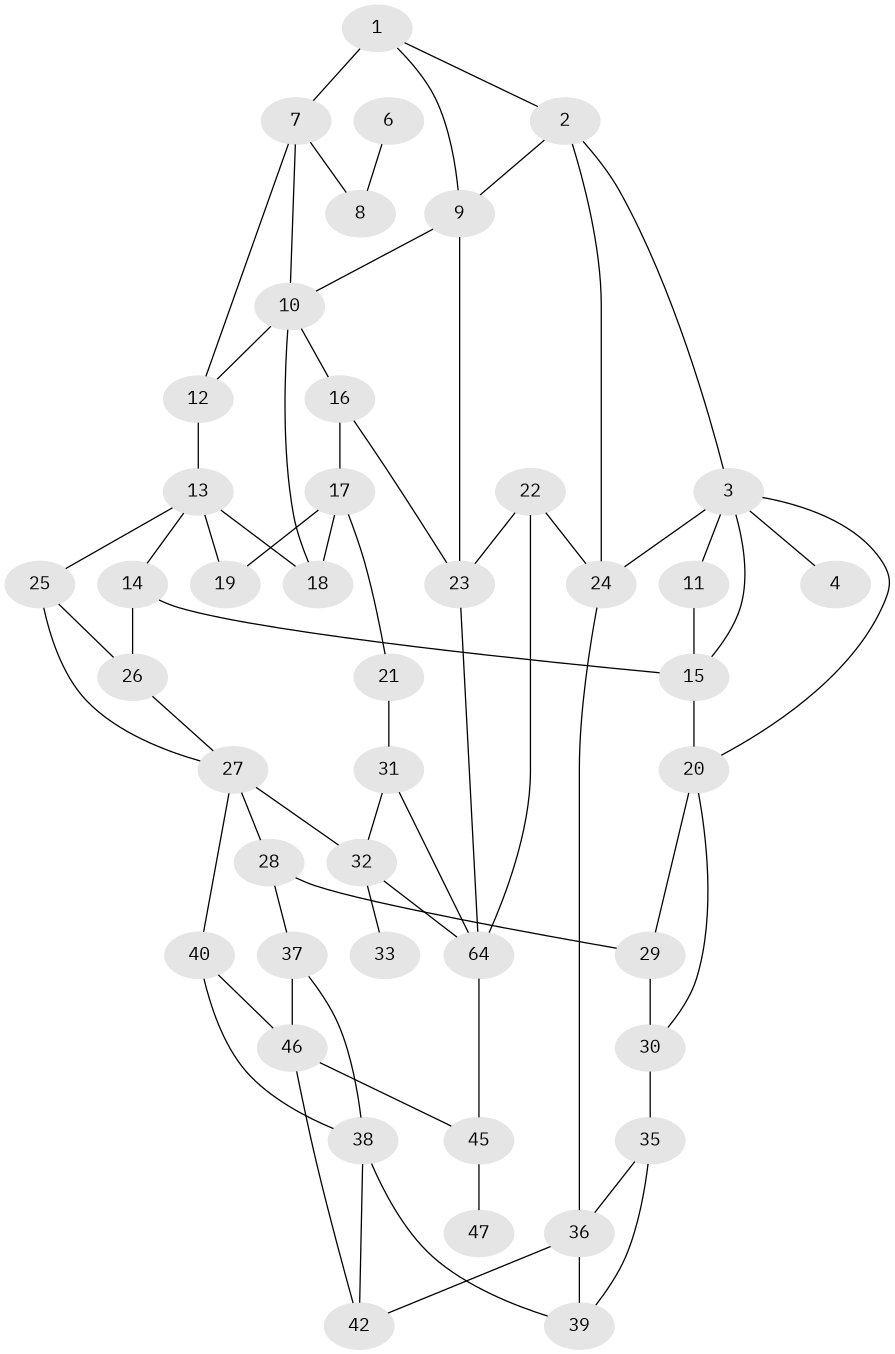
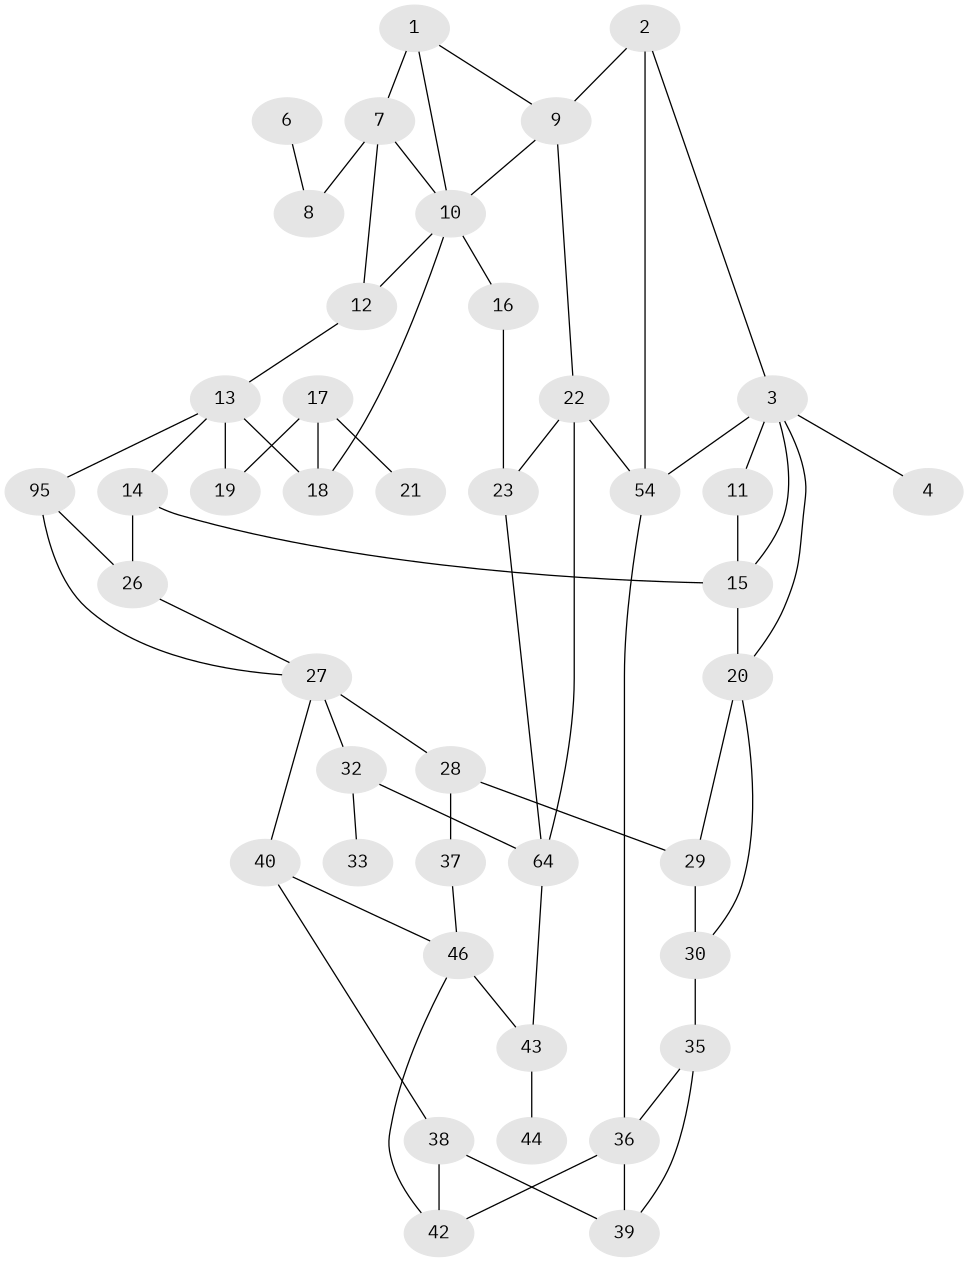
  graph {
    fontname="IBM Plex Mono"
    node [color=gray90 fontname="IBM Plex Mono" style=filled]
    edge [fontname="IBM Plex Mono" weight=1.0]
    1
    2
    7
    9
    3
-   24
+   24 [label=54]
    8
    10
    12
    22
    4
    11
    15
    20
    36
    29
    30
    6
    16
    18
    13
    23
    n23 [label=64]
    17
    14
    19
-   25
+   25 [label=95]
    26
    27
    21
-   31
    35
    32
-   43 [label=45]
+   43
    39
    42
    28
    40
    37
    38
    n41 [label=46]
    33
-   44 [label=47]
-   1 -- 2
+   44
+   1 -- 10
    1 -- 7 [weight=2.0]
    1 -- 9
    2 -- 9
    2 -- 3
    2 -- 24
    7 -- 8 [weight=2.0]
    7 -- 10
    7 -- 12
    9 -- 10
-   9 -- 23
+   9 -- 22
    3 -- 24
    3 -- 4
    3 -- 11
    3 -- 15
    3 -- 20
    24 -- 36 [weight=2.0]
    10 -- 12
    10 -- 16
    10 -- 18
    12 -- 13
    22 -- 24
    22 -- 23
    22 -- n23
    11 -- 15
    15 -- 20 [weight=2.0]
    20 -- 29
    20 -- 30
    36 -- 39
    36 -- 42 [weight=2.0]
    29 -- 30
    30 -- 35
    6 -- 8
    16 -- 23
-   16 -- 17 [weight=2.0]
    13 -- 18
    13 -- 14
    13 -- 19
    13 -- 25
    23 -- n23
    n23 -- 43 [weight=2.0]
    17 -- 18 [weight=2.0]
    17 -- 19
    17 -- 21
    14 -- 15 [weight=2.0]
    14 -- 26
    25 -- 26
    25 -- 27
    26 -- 27
    27 -- 32 [weight=2.0]
    27 -- 28
    27 -- 40
-   21 -- 31
-   31 -- n23
-   31 -- 32
    35 -- 36
    35 -- 39
    32 -- n23
    32 -- 33
    43 -- 44 [weight=2.0]
    28 -- 29
    28 -- 37
    40 -- 38
    40 -- n41
-   37 -- 38
    37 -- n41
    38 -- 39
    38 -- 42
    n41 -- 43
    n41 -- 42 [weight=2.0]
  }
